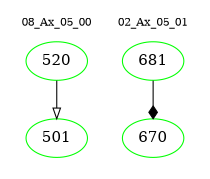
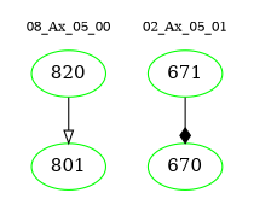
  digraph {
    node [color=green]
    edge [color=black]
-   n1 [label=520]
-   n2 [label=501]
-   n3 [label=681]
+   n1 [label=820]
+   n2 [label=801]
+   n3 [label=671]
    n4 [label=670]
    subgraph cluster_1 {
      color=white
      fontsize=10
      label="08_Ax_05_00"
      n1
      n2
    }
    subgraph cluster_2 {
      color=white
      fontsize=10
      label="02_Ax_05_01"
      n3
      n4
    }
    n1 -> n2 [arrowhead=onormal]
    n3 -> n4 [arrowhead=diamond]
  }
